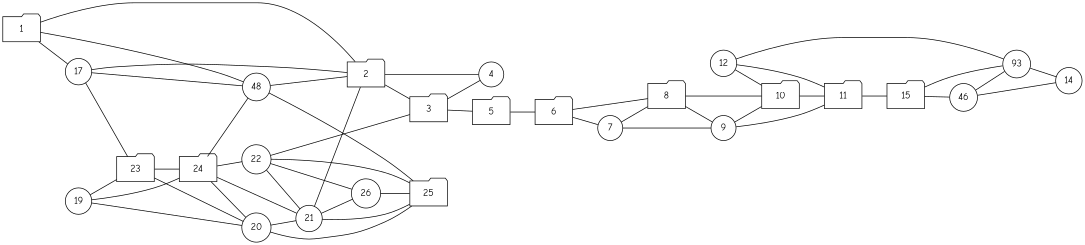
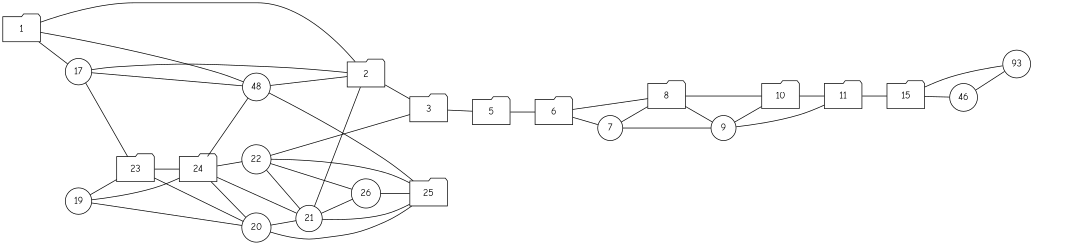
  graph {
    fontname="Comic Neue"
    rankdir=LR
    node [aaLength=14 fontname="Comic Neue" shape=circle type=0]
    edge [distance0=3.0 fontname="Comic Neue" frequency=1 type0=1]
    1 [aaLength=10 sequence=PEEAGAAVAA shape=folder]
    2 [aaLength=9 sequence=VTNMFTSIV shape=folder]
    17 [aaLength=13 sequence=QEQLLSEVEYLLK]
    n4 [label=48 sequence=ATQVLAEVEEAKKA]
    3 [aaLength=4 sequence=PAYV shape=folder]
-   4 [aaLength=8 sequence=IQVERDKL]
    23 [aaLength=7 sequence=VPCLEFE shape=folder type=1]
    25 [aaLength=8 sequence=WIRIIGFD shape=folder type=1]
    5 [aaLength=13 sequence=AKNYGRAVYECLR shape=folder]
    22 [aaLength=10 sequence=LRALRLEDLR type=1]
    21 [aaLength=7 sequence=YIAYVAY type=1]
    26 [aaLength=9 sequence=VQCISFIAY type=1]
    20 [aaLength=7 sequence=RCYRIER type=1]
    24 [aaLength=3 sequence=TMW shape=folder type=1]
    6 [aaLength=19 sequence=WRDRFLFCAEALYKAQAET shape=folder]
    8 [aaLength=4 sequence=YLTG shape=folder]
    7 [sequence=CEEMIKRAVFAREL]
    9 [sequence=FTANTSLAHYCRDN]
    10 [aaLength=5 sequence=HAVID shape=folder]
    11 [aaLength=11 sequence=FRVLAKALRMS shape=folder]
    15 [aaLength=15 sequence=LAQEGNEIIREACKW shape=folder]
-   12 [aaLength=15 sequence=EGERDITLGFVDLLR]
    n23 [aaLength=8 label=93 sequence=MPALTEIF]
-   14 [aaLength=20 sequence=NAPGAVANRVALEACVKARN]
    n25 [label=46 sequence=PELAAACEVWKEIV]
    19 [aaLength=9 sequence=ILAAFRVTP type=1]
    1 -- 2 [distance0=65.24541 type0=3]
    1 -- 17 [distance0=32.14117]
    1 -- n4 [distance0=42.97848 type0=2]
    2 -- 3 [distance0=33.66421]
-   2 -- 4 [distance0=43.78161 type0=3]
    17 -- 2 [distance0=90.79749 type0=3]
    17 -- n4 [distance0=58.58361 type0=2]
    17 -- 23 [type0=4]
    n4 -- 2 [distance0=40.05115]
    n4 -- 25 [distance0=4.0 type0=4]
-   3 -- 4 [distance0=18.59984 distance1=9.0 frequency=2 type1=4]
    3 -- 5 [distance0=53.46782 type0=3]
    23 -- 20 [distance0=44.0 type0=3]
    23 -- 24 [distance0=29.0 distance1=22.0 frequency=2 type0=2 type1=4]
    5 -- 6 [distance0=34.07839 distance1=19.0 frequency=2 type1=4]
    22 -- 3 [distance0=2.0 type0=4]
    22 -- 25 [distance0=32.0 type0=2]
    22 -- 21 [distance0=33.0 type0=3]
    22 -- 26 [distance0=20.0]
    21 -- 2 [distance0=9.0 type0=4]
    21 -- 25 [distance0=1.0]
    21 -- 26 [distance0=13.0 type0=2]
    26 -- 25 [distance0=12.0]
    20 -- 25 [distance0=15.0 type0=3]
    20 -- 21 [distance0=14.0 distance1=7.0 frequency=2 type1=4]
    24 -- n4 [distance0=9.0 type0=4]
    24 -- 22 [distance0=8.0 type0=4]
    24 -- 21 [distance0=29.0 type0=2]
    24 -- 20 [distance0=15.0]
    6 -- 8 [distance0=58.21739 type0=3]
    6 -- 7 [distance0=33.12928 distance1=14.0 frequency=2 type1=4]
    8 -- 9 [distance0=13.67939 distance1=1.0 frequency=2 type1=4]
    7 -- 8 [distance0=27.80668 distance1=8.0 frequency=2 type1=4]
    7 -- 9 [distance0=28.61334 type0=2]
    9 -- 10 [distance0=33.42558 distance1=10.0 frequency=2 type0=3 type1=4]
    10 -- 8 [distance0=30.8534 type0=2]
    10 -- 11 [distance0=21.67406 distance1=8.0 frequency=2 type1=4]
    11 -- 9 [distance0=40.81916 type0=3]
    11 -- 15 [distance0=26.31301 distance1=4.0 frequency=2 type1=4]
    15 -- n25 [distance0=20.2906 distance1=1.0 frequency=2 type1=4]
-   12 -- 10 [distance0=41.63635 type0=2]
-   12 -- 11 [distance0=26.51361]
-   12 -- n23 [distance0=51.3301 distance1=36.0 frequency=2 type0=3 type1=4]
    n23 -- 15 [distance0=50.05779 type0=2]
-   n23 -- 14 [distance0=27.38808 distance1=18.0 frequency=2 type1=4]
    n25 -- n23 [distance0=67.18553 type0=3]
-   n25 -- 14 [distance0=41.90182 type0=2]
    19 -- 23
    19 -- 20 [distance0=47.0 distance1=38.0 frequency=2 type0=3 type1=4]
    19 -- 24 [distance0=32.0 type0=2]
  }
